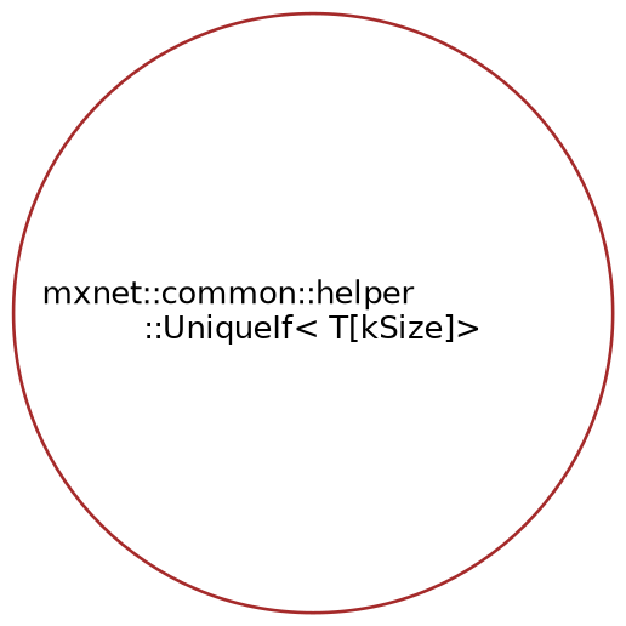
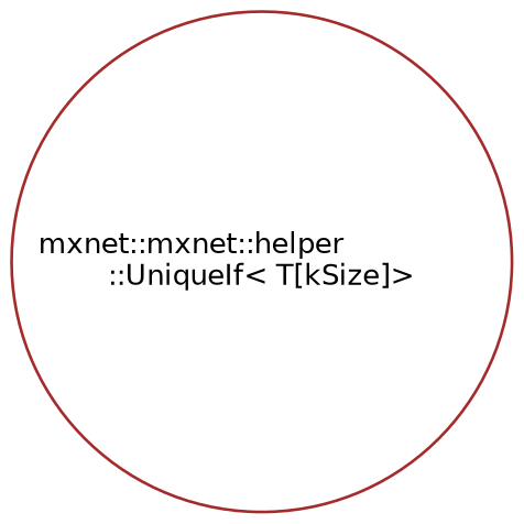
  digraph {
    rankdir=LR
-   n1 [color=brown fillcolor=white fontname=Helvetica fontsize=10 height=0.2 label="mxnet::common::helper\l::UniqueIf\< T[kSize]\>" shape=circle style=filled width=0.4]
+   n1 [color=brown fillcolor=white fontname=Helvetica fontsize=10 height=0.2 label="mxnet::mxnet::helper\l::UniqueIf\< T[kSize]\>" shape=circle style=filled width=0.4]
  }
